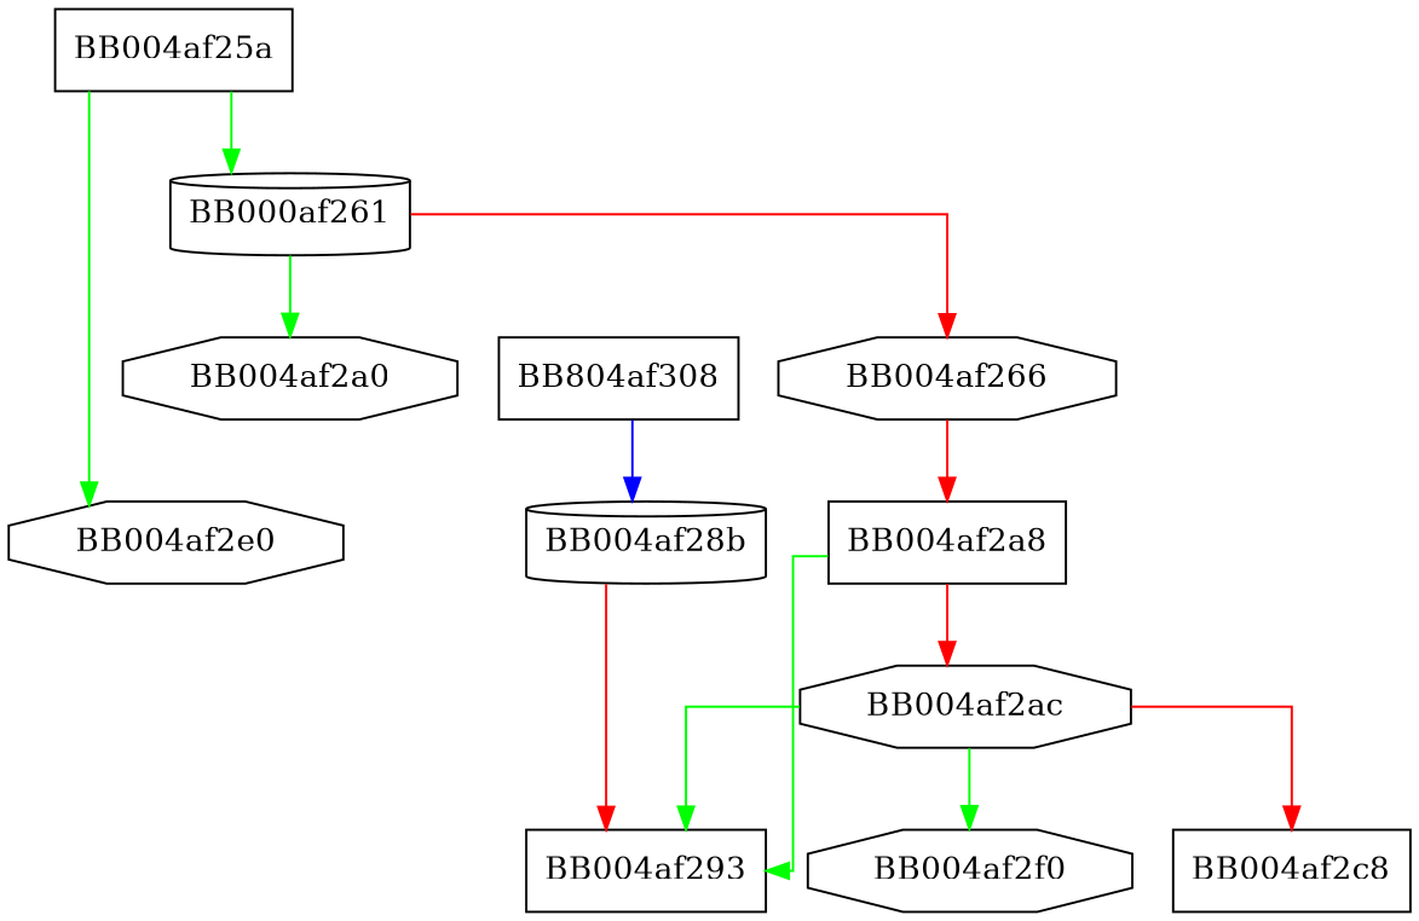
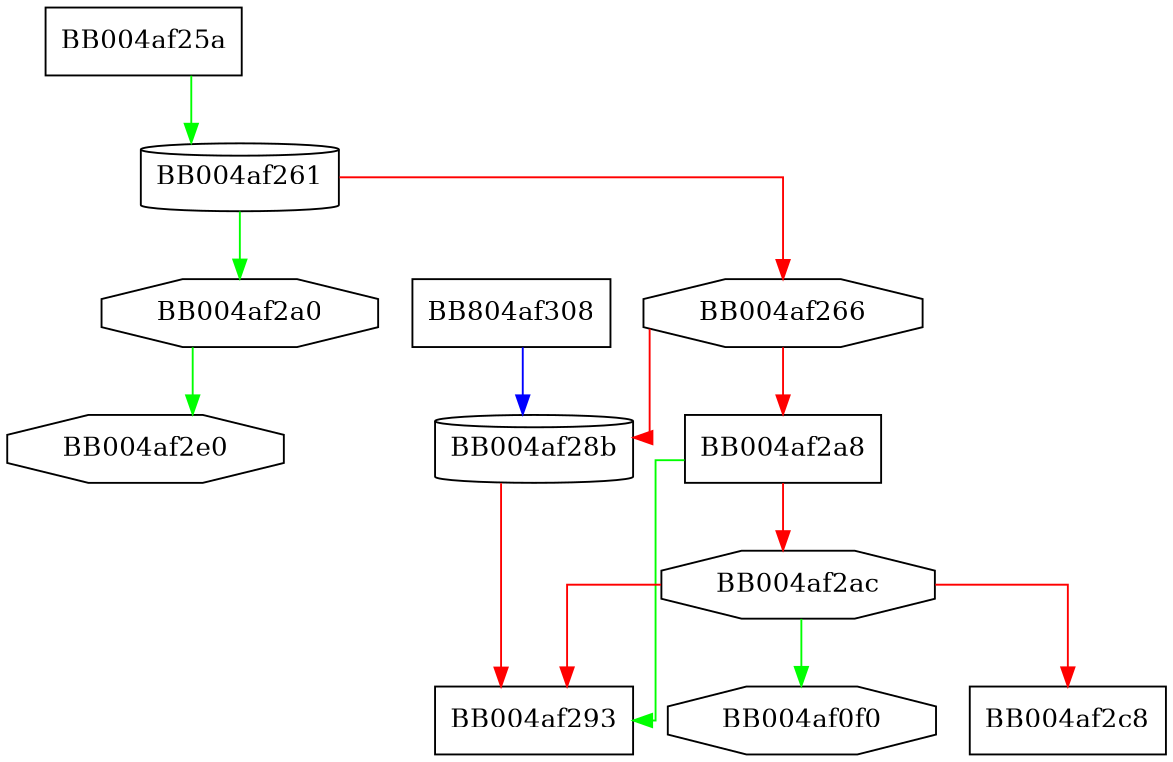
  digraph {
    splines=ortho
    node [shape=box]
    edge [color=red]
    n1 [label=BB804af308]
    BB004af28b [shape=cylinder]
    BB004af2e0 [shape=octagon]
    BB004af25a
-   BB004af261 [shape=cylinder label=BB000af261]
+   BB004af261 [shape=cylinder]
    BB004af293
    BB004af2a0 [shape=octagon]
    BB004af266 [shape=octagon]
    BB004af2a8
-   BB004af2f0 [shape=octagon]
+   BB004af2f0 [shape=octagon label=BB004af0f0]
    BB004af2ac [shape=octagon]
    BB004af2c8
    n1 -> BB004af28b [color=blue]
    BB004af28b -> BB004af293
-   BB004af25a -> BB004af2e0 [color=green]
+   BB004af2a0 -> BB004af2e0 [color=green]
    BB004af25a -> BB004af261 [color=green]
    BB004af261 -> BB004af2a0 [color=green]
    BB004af261 -> BB004af266
+   BB004af266 -> BB004af28b
    BB004af266 -> BB004af2a8
    BB004af2a8 -> BB004af293 [color=green]
    BB004af2a8 -> BB004af2ac
-   BB004af2ac -> BB004af293 [color=green]
+   BB004af2ac -> BB004af293
    BB004af2ac -> BB004af2f0 [color=green]
    BB004af2ac -> BB004af2c8
  }
